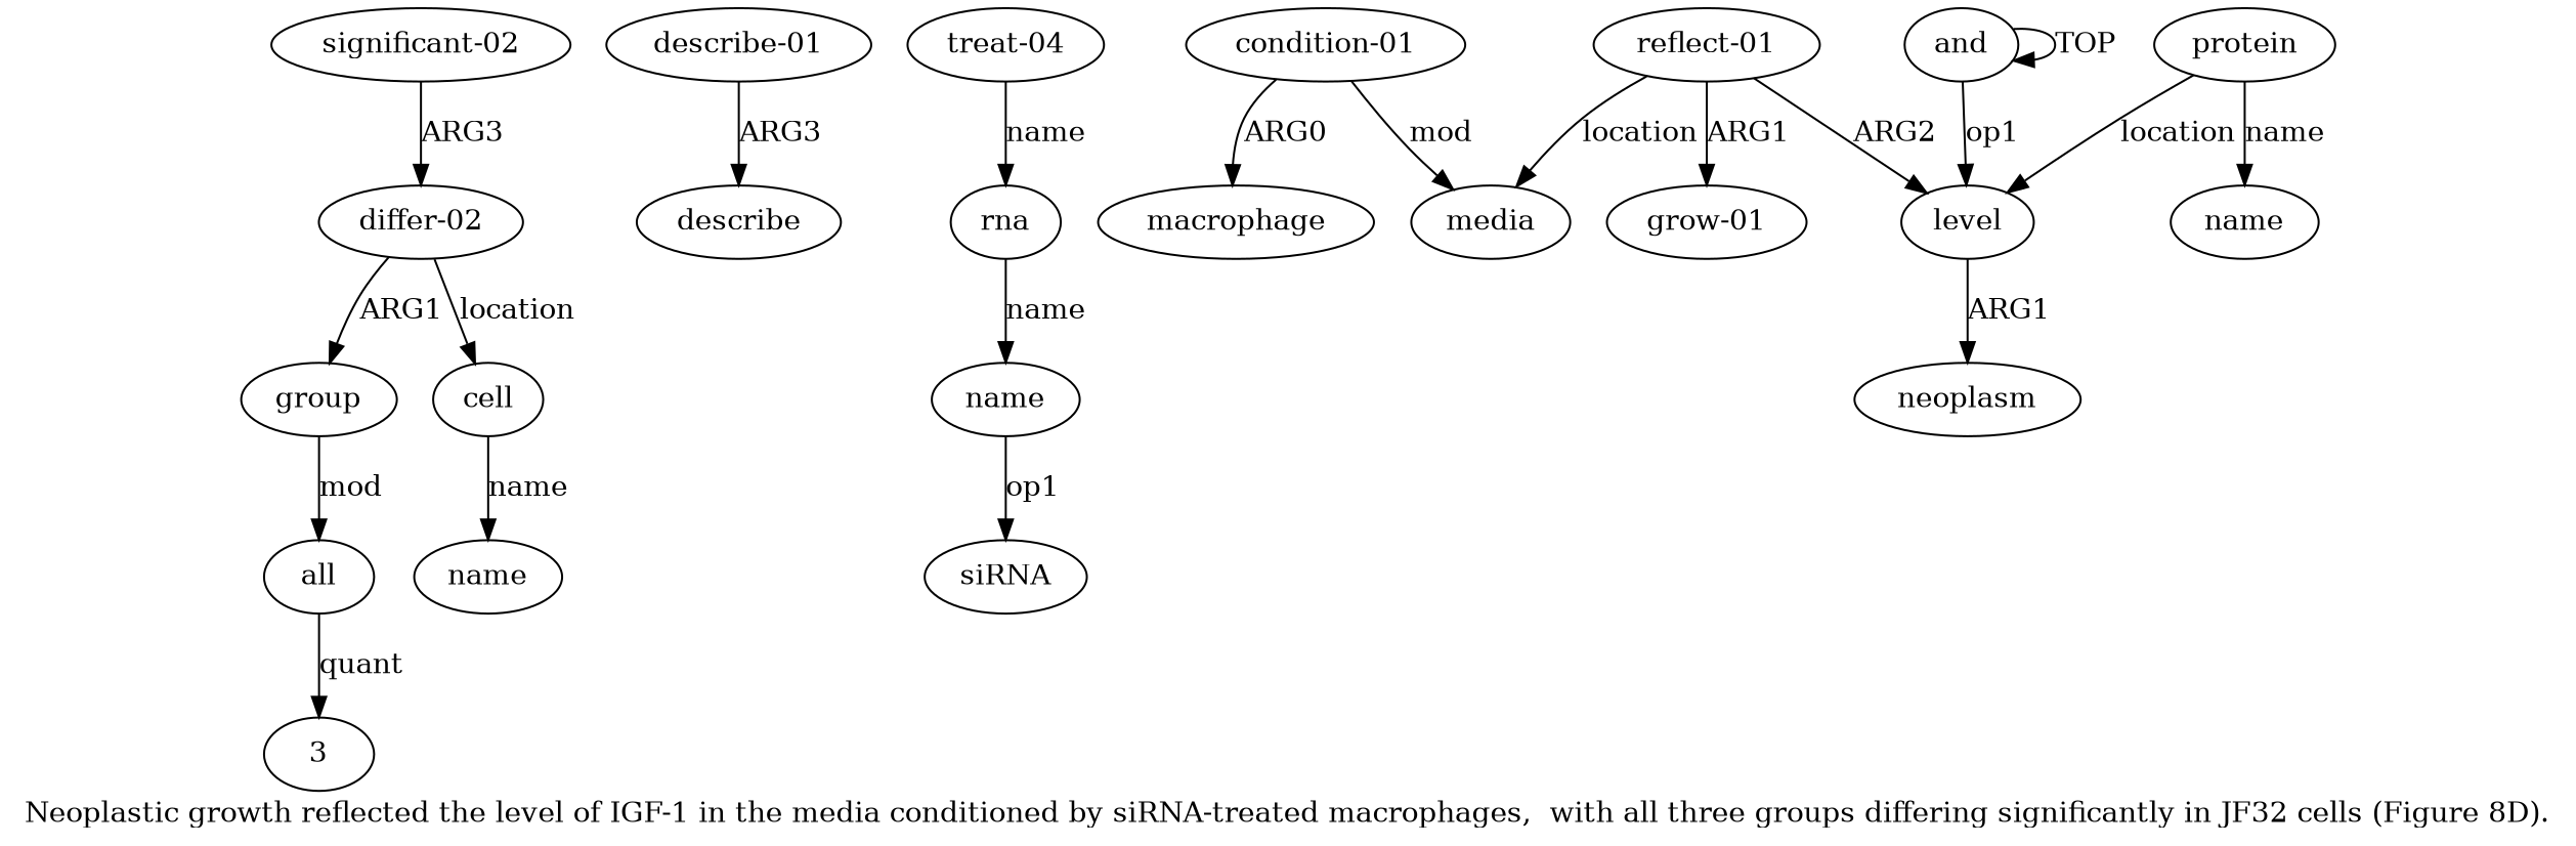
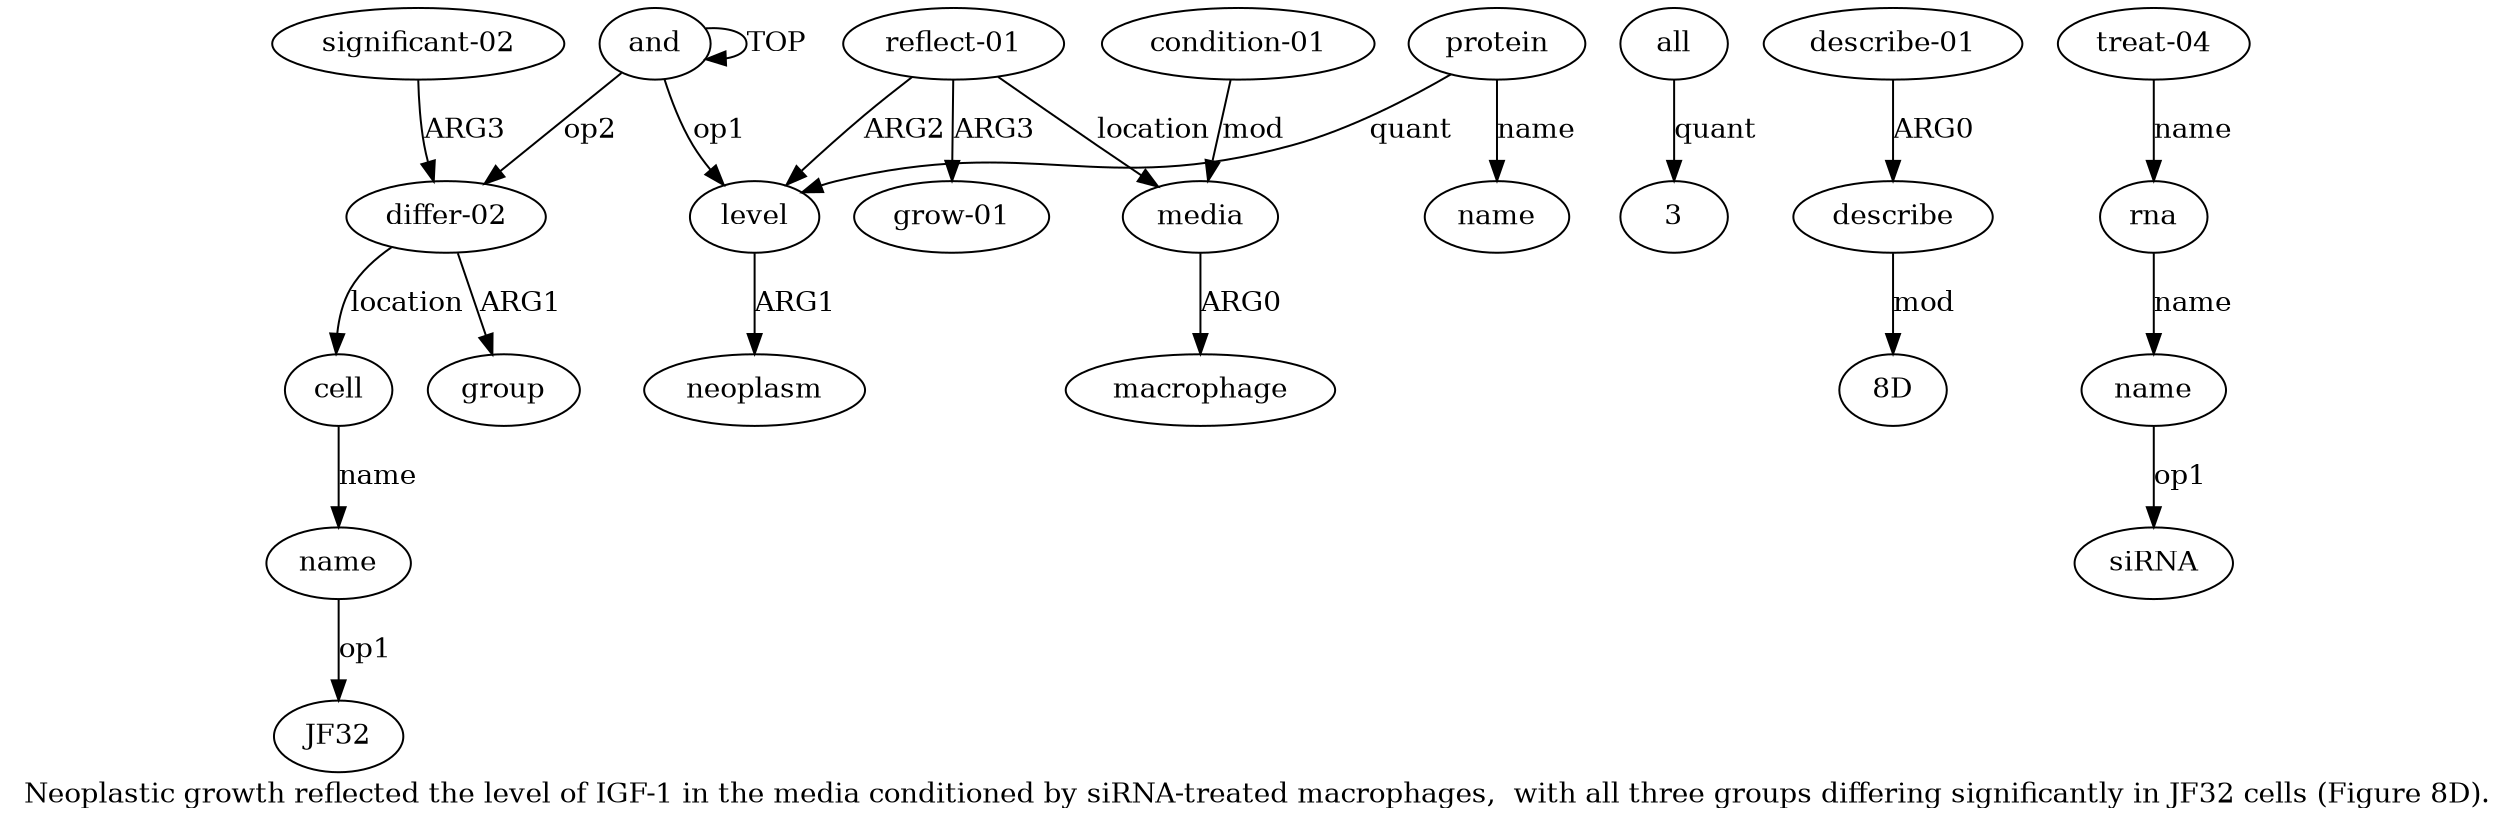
  digraph {
    label="Neoplastic growth reflected the level of IGF-1 in the media conditioned by siRNA-treated macrophages,  with all three groups differing significantly in JF32 cells (Figure 8D)."
    node [color=black gold_ind=-1 gold_label=name test_ind=-1 test_label=name]
    edge [color=black gold_label=ARG1 test_label=ARG1]
    n1 [gold_ind=20 label=name test_ind=20]
+   n2 [gold_label=JF32 label=JF32 test_label=JF32]
    n3 [gold_label=3 label=3 test_label=3]
    n4 [gold_ind=15 gold_label="differ-02" label="differ-02" test_ind=15 test_label="differ-02"]
    n5 [gold_ind=16 gold_label=group label=group test_ind=16 test_label=group]
    n6 [gold_ind=19 gold_label=cell label=cell test_ind=19 test_label=cell]
    n7 [gold_ind=17 gold_label=all label=all test_ind=17 test_label=all]
    n8 [gold_ind=14 gold_label=figure label=describe test_ind=14 test_label=figure]
+   n9 [gold_label="8D" label="8D" test_label="8D"]
    n10 [gold_ind=11 gold_label=rna label=rna test_ind=11 test_label=rna]
    n11 [gold_ind=12 label=name test_ind=12]
    n12 [gold_label=siRNA label=siRNA test_label=siRNA]
    n13 [gold_ind=10 gold_label="treat-04" label="treat-04" test_ind=10 test_label="treat-04"]
    n14 [gold_ind=9 gold_label=macrophage label=macrophage test_ind=9 test_label=macrophage]
    n15 [gold_ind=13 gold_label="describe-01" label="describe-01" test_ind=13 test_label="describe-01"]
    n16 [gold_ind=1 gold_label="reflect-01" label="reflect-01" test_ind=1 test_label="reflect-01"]
    n17 [gold_ind=2 gold_label="grow-01" label="grow-01" test_ind=2 test_label="grow-01"]
    n18 [gold_ind=4 gold_label=level label=level test_ind=4 test_label=level]
    n19 [gold_ind=7 gold_label=media label=media test_ind=7 test_label=media]
    n20 [gold_ind=3 gold_label=neoplasm label=neoplasm test_ind=3 test_label=neoplasm]
    n21 [gold_ind=18 gold_label="significant-02" label="significant-02" test_ind=18 test_label="significant-02"]
    n22 [gold_ind=0 gold_label=and label=and test_ind=0 test_label=and]
    n23 [gold_ind=5 gold_label=protein label=protein test_ind=5 test_label=protein]
    n24 [gold_ind=6 label=name test_ind=6]
    n25 [gold_ind=8 gold_label="condition-01" label="condition-01" test_ind=8 test_label="condition-01"]
+   n1 -> n2 [gold_label=op1 label=op1 test_label=op1]
    n4 -> n5 [label=ARG1]
    n4 -> n6 [gold_label=location label=location test_label=location]
-   n5 -> n7 [gold_label=mod label=mod test_label=mod]
    n6 -> n1 [gold_label=name label=name test_label=name]
    n7 -> n3 [gold_label=quant label=quant test_label=quant]
+   n8 -> n9 [gold_label=mod label=mod test_label=mod]
    n10 -> n11 [gold_label=name label=name test_label=name]
    n11 -> n12 [gold_label=op1 label=op1 test_label=op1]
    n13 -> n10 [gold_label=ARG2 label=name test_label=ARG2]
-   n15 -> n8 [gold_label=ARG0 label=ARG3 test_label=ARG0]
-   n16 -> n17 [label=ARG1]
+   n15 -> n8 [gold_label=ARG0 label=ARG0 test_label=ARG0]
+   n16 -> n17 [label=ARG3]
    n16 -> n18 [gold_label=ARG2 label=ARG2 test_label=ARG2]
    n16 -> n19 [gold_label=location label=location test_label=location]
    n18 -> n20 [label=ARG1]
    n21 -> n4 [label=ARG3]
+   n22 -> n4 [gold_label=op2 label=op2 test_label=op2]
    n22 -> n18 [gold_label=op1 label=op1 test_label=op1]
    n22 -> n22 [gold_label=TOP label=TOP test_label=TOP]
-   n23 -> n18 [gold_label=quant label=location test_label=quant]
+   n23 -> n18 [gold_label=quant label=quant test_label=quant]
    n23 -> n24 [gold_label=name label=name test_label=name]
-   n25 -> n14 [gold_label=ARG0 label=ARG0 test_label=ARG0]
+   n19 -> n14 [gold_label=ARG0 label=ARG0 test_label=ARG0]
    n25 -> n19 [label=mod]
  }
